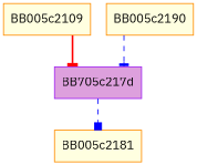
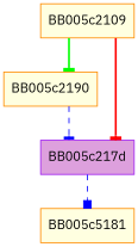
  digraph {
    fontname="IBM Plex Sans"
    splines=ortho
    node [color=darkorange fillcolor=lightyellow fontname="IBM Plex Sans" shape=box style=filled]
    edge [arrowhead=tee color=blue fontname="IBM Plex Sans" style=bold]
    n1 [label=BB005c2109]
    BB005c2190
-   BB005c217d [color=purple fillcolor=plum label=BB705c217d]
-   BB005c2181
+   BB005c217d [color=purple fillcolor=plum]
+   BB005c2181 [label=BB005c5181]
+   n1 -> BB005c2190 [color=green]
    n1 -> BB005c217d [color=red]
    BB005c2190 -> BB005c217d [style=dashed]
    BB005c217d -> BB005c2181 [arrowhead=box style=dashed]
  }
